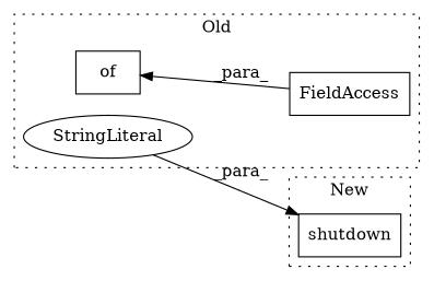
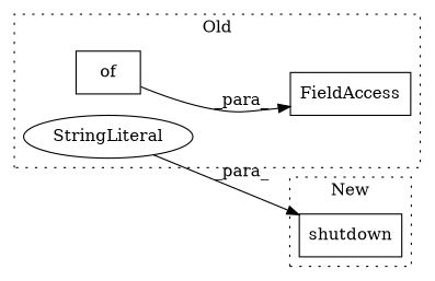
  digraph {
    rankdir=LR
    node [a=32 shape=box]
    n1 [l="3,1" label=of s="896,930"]
    n2 [a=45 l=21 label=StringLiteral s=899 shape=ellipse]
    n3 [a=22 l=9 label=FieldAccess s=921]
    n4 [l=10 label=shutdown s=1631]
    subgraph cluster_1 {
      label=Old
      style=dotted
      n1
      n2
      n3
    }
    subgraph cluster_2 {
      label=New
      style=dotted
      n4
    }
    n2 -> n4 [label=_para_]
-   n3 -> n1 [label=_para_]
+   n1 -> n3 [label=_para_]
  }
